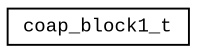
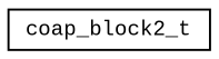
  digraph {
    rankdir=LR
    fontname="Liberation Mono"
-   n1 [color=black fillcolor=white fontname="Liberation Mono" fontsize=10 height=0.2 label=coap_block1_t shape=record style=filled width=0.4]
+   n1 [color=black fillcolor=white fontname="Liberation Mono" fontsize=10 height=0.2 label=coap_block2_t shape=record style=filled width=0.4]
  }
